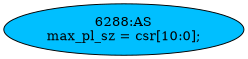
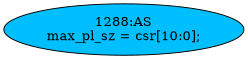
  strict digraph {
-   n1 [ast="<pyverilog.vparser.ast.Assign object at 0x7f0a38eae750>" def_var="['max_pl_sz']" fillcolor=deepskyblue label="6288:AS\nmax_pl_sz = csr[10:0];" statements="[]" style=filled typ=Assign use_var="['csr']"]
+   n1 [ast="<pyverilog.vparser.ast.Assign object at 0x7f0a38eae750>" def_var="['max_pl_sz']" fillcolor=deepskyblue label="1288:AS\nmax_pl_sz = csr[10:0];" statements="[]" style=filled typ=Assign use_var="['csr']"]
  }
